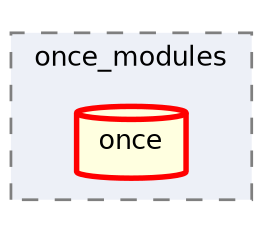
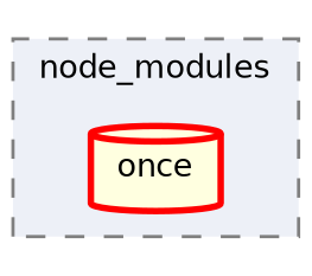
  digraph {
    compound=true
    rankdir=LR
    n1 [color=red fillcolor=lightyellow fontname=Helvetica fontsize=10 height=0.2 label=once shape=cylinder style="filled,bold" width=0.4]
    subgraph cluster_1 {
      bgcolor="#edf0f7"
      fontname=Helvetica
      fontsize=10
-     label=once_modules
+     label=node_modules
      pencolor=grey50
      style="filled,dashed"
      n1
    }
  }
